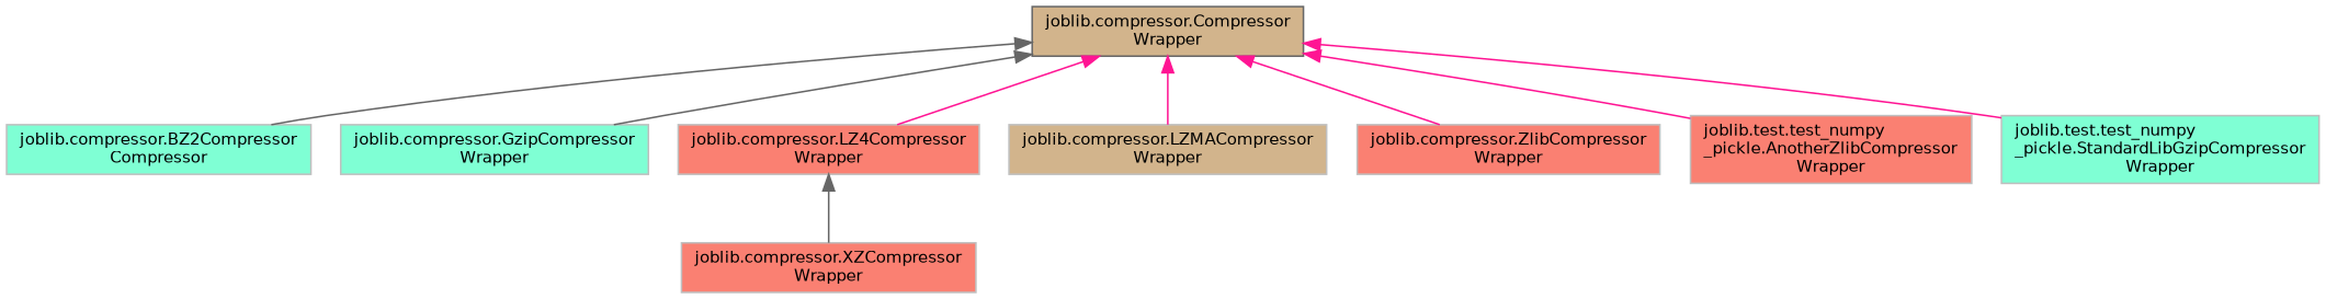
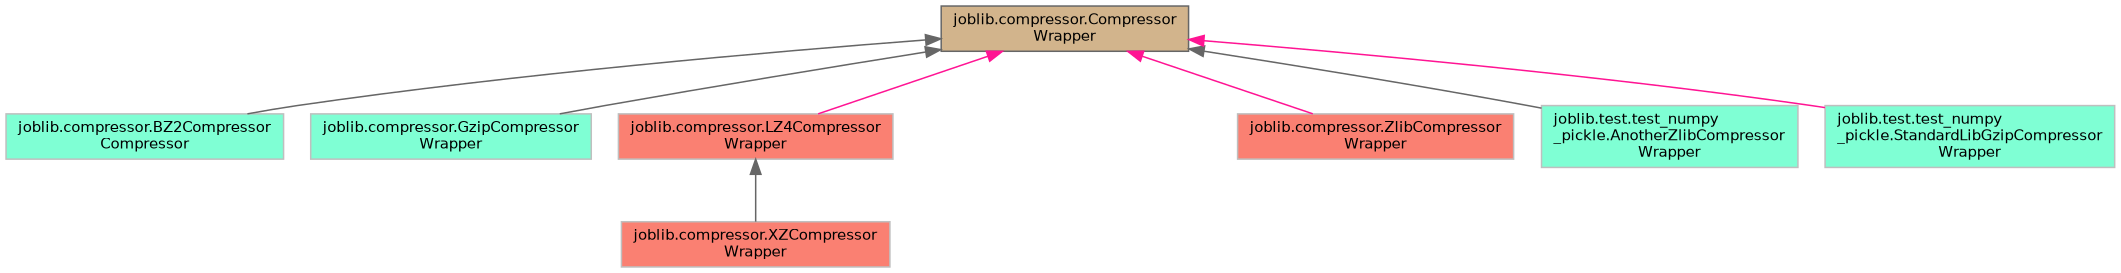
  digraph {
    rankdir=TB
    node [color=grey75 fillcolor=aquamarine fontname=Helvetica fontsize=10 shape=box style=filled]
    edge [color=deeppink dir=back fontname=Helvetica fontsize=10 labelfontname=Helvetica labelfontsize=10 style=solid]
    n1 [color=gray40 fillcolor=tan fontcolor=black height=0.2 label="joblib.compressor.Compressor\lWrapper" width=0.4]
    n2 [height=0.2 label="joblib.compressor.BZ2Compressor\lCompressor" width=0.4]
    n3 [height=0.2 label="joblib.compressor.GzipCompressor\lWrapper" width=0.4]
    n4 [fillcolor=salmon height=0.2 label="joblib.compressor.LZ4Compressor\lWrapper" width=0.4]
-   n5 [fillcolor=tan height=0.2 label="joblib.compressor.LZMACompressor\lWrapper" width=0.4]
    n6 [fillcolor=salmon height=0.2 label="joblib.compressor.ZlibCompressor\lWrapper" width=0.4]
-   n7 [fillcolor=salmon height=0.2 label="joblib.test.test_numpy\l_pickle.AnotherZlibCompressor\lWrapper" width=0.4]
+   n7 [height=0.2 label="joblib.test.test_numpy\l_pickle.AnotherZlibCompressor\lWrapper" width=0.4]
    n8 [height=0.2 label="joblib.test.test_numpy\l_pickle.StandardLibGzipCompressor\lWrapper" width=0.4]
    n9 [fillcolor=salmon height=0.2 label="joblib.compressor.XZCompressor\lWrapper" width=0.4]
    n1 -> n2 [color=gray40]
    n1 -> n3 [color=gray40]
    n1 -> n4
-   n1 -> n5
    n1 -> n6
-   n1 -> n7
+   n1 -> n7 [color=gray40]
    n1 -> n8
    n4 -> n9 [color=gray40]
  }
